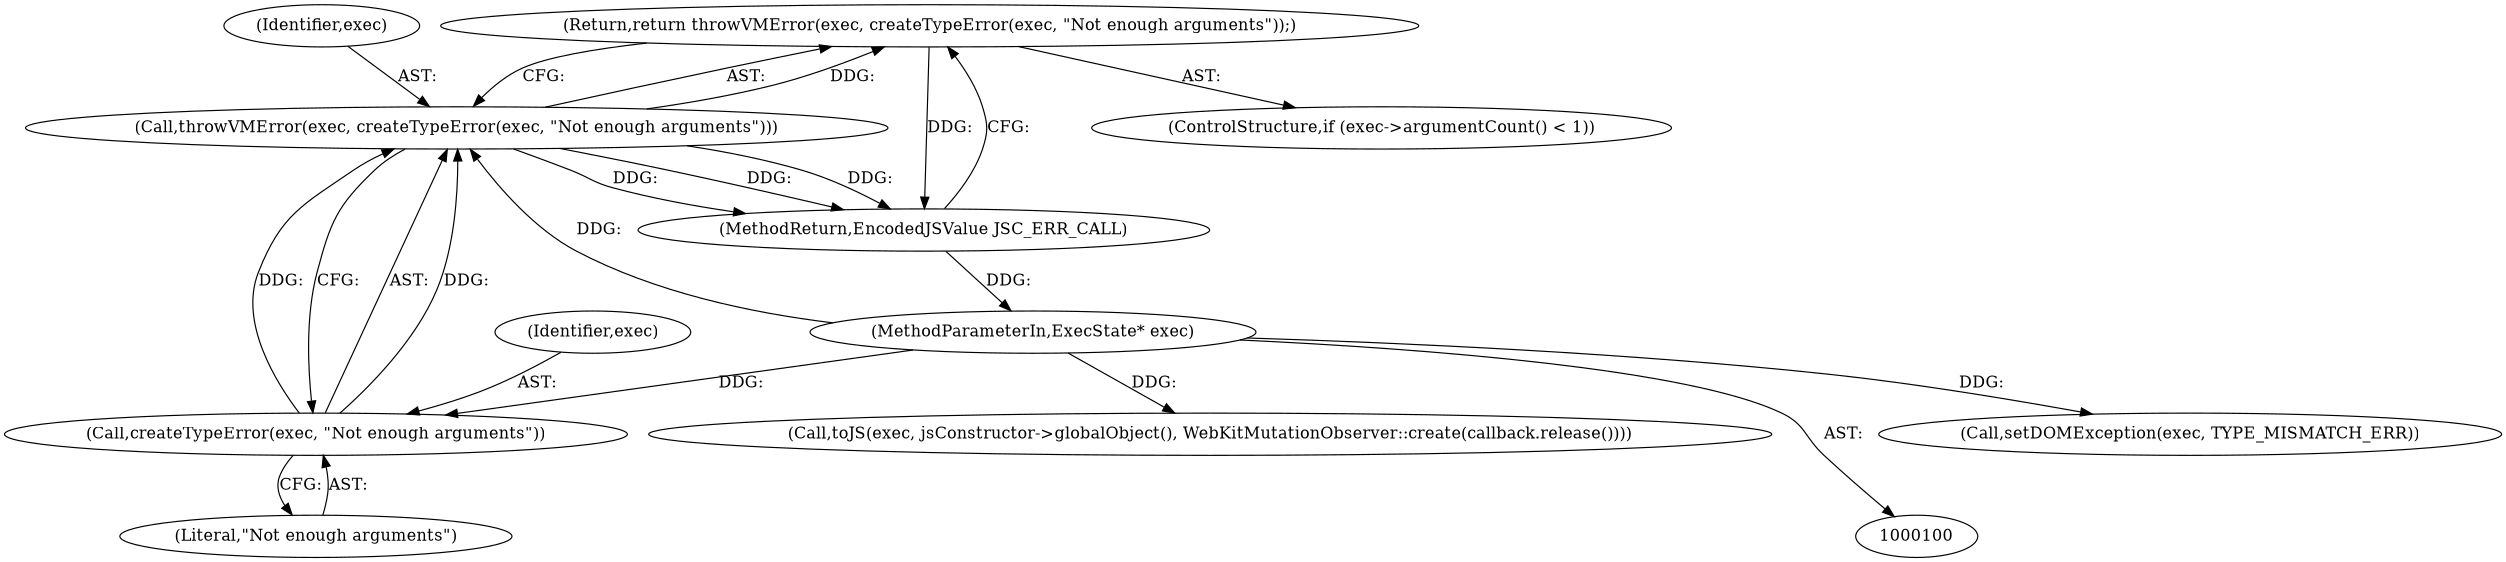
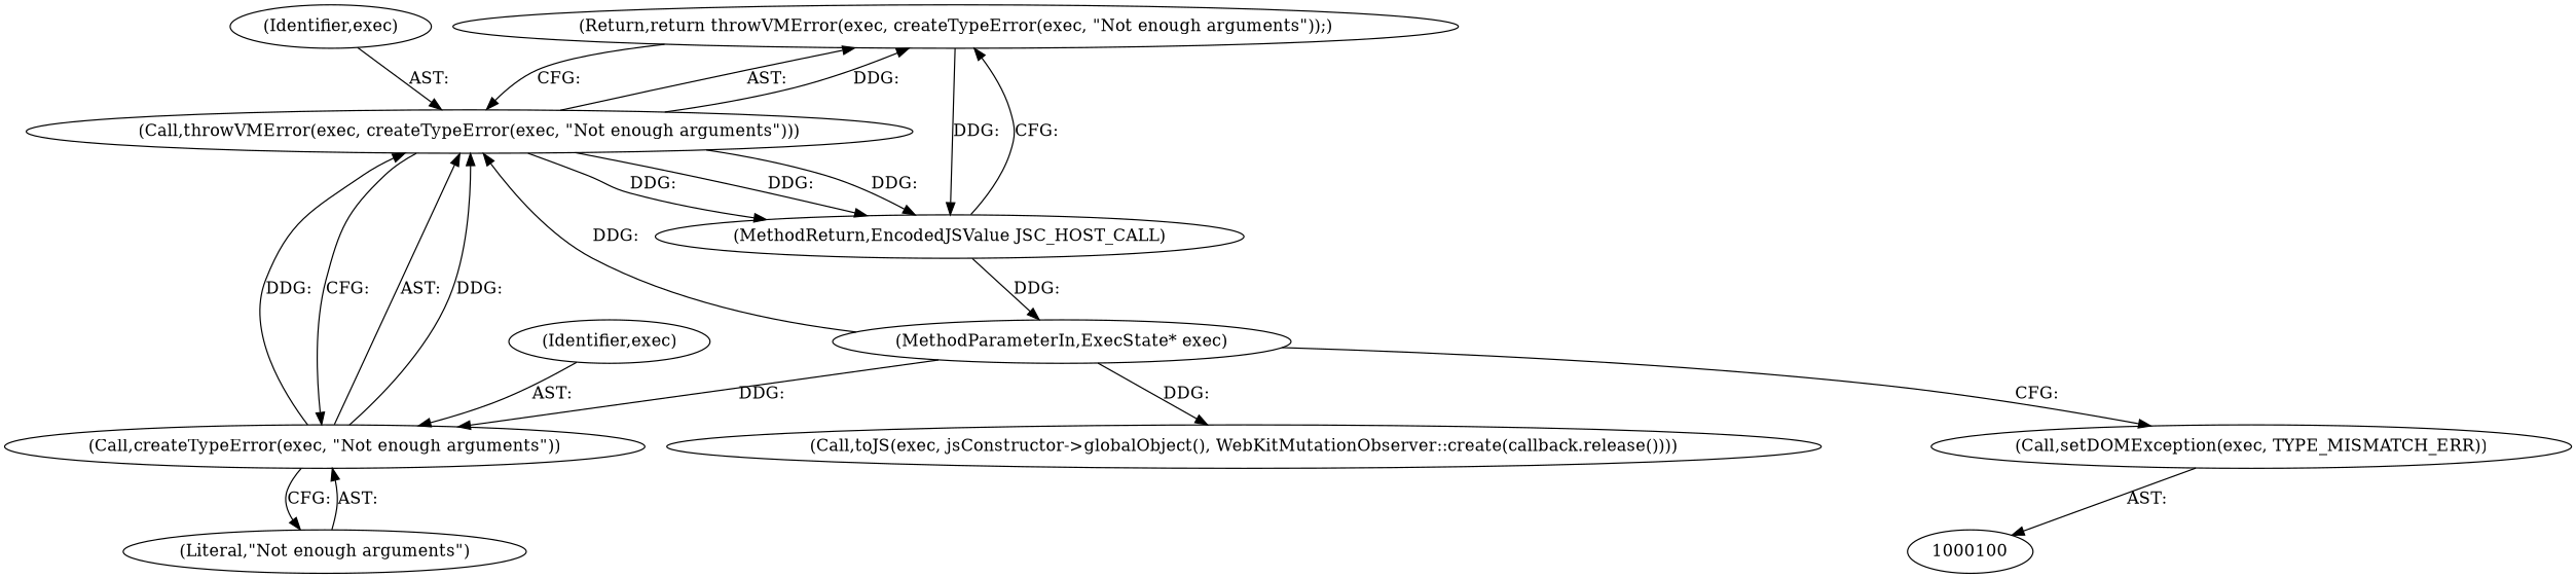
  digraph {
    n1 [label="(Return,return throwVMError(exec, createTypeError(exec, \"Not enough arguments\"));)"]
    n2 [label="(Call,throwVMError(exec, createTypeError(exec, \"Not enough arguments\")))"]
-   n3 [label="(ControlStructure,if (exec->argumentCount() < 1))"]
-   n4 [label="(MethodReturn,EncodedJSValue JSC_ERR_CALL)"]
+   n4 [label="(MethodReturn,EncodedJSValue JSC_HOST_CALL)"]
    n5 [label="(Call,createTypeError(exec, \"Not enough arguments\"))"]
    n6 [label="(MethodParameterIn,ExecState* exec)"]
    n7 [label="(Literal,\"Not enough arguments\")"]
    n8 [label="(Call,setDOMException(exec, TYPE_MISMATCH_ERR))"]
    n9 [label="(Call,toJS(exec, jsConstructor->globalObject(), WebKitMutationObserver::create(callback.release())))"]
    1000100
    n11 [label="(Identifier,exec)"]
    n12 [label="(Identifier,exec)"]
    n1 -> n2 [label="CFG: "]
-   n1 -> n3 [label="AST: "]
    n1 -> n4 [label="DDG: "]
    n2 -> n1 [label="AST: "]
    n2 -> n1 [label="DDG: "]
    n2 -> n4 [label="DDG: "]
    n2 -> n4 [label="DDG: "]
    n2 -> n4 [label="DDG: "]
    n2 -> n5 [label="CFG: "]
    n4 -> n1 [label="CFG: "]
    n4 -> n6 [label="DDG: "]
    n5 -> n2 [label="AST: "]
    n5 -> n2 [label="DDG: "]
    n5 -> n2 [label="DDG: "]
    n5 -> n7 [label="CFG: "]
    n6 -> n2 [label="DDG: "]
    n6 -> n5 [label="DDG: "]
-   n6 -> n8 [label="DDG: "]
+   n6 -> n8 [label="CFG: "]
    n6 -> n9 [label="DDG: "]
-   n6 -> 1000100 [label="AST: "]
+   n8 -> 1000100 [label="AST: "]
    n7 -> n5 [label="AST: "]
    n11 -> n5 [label="AST: "]
    n12 -> n2 [label="AST: "]
  }
